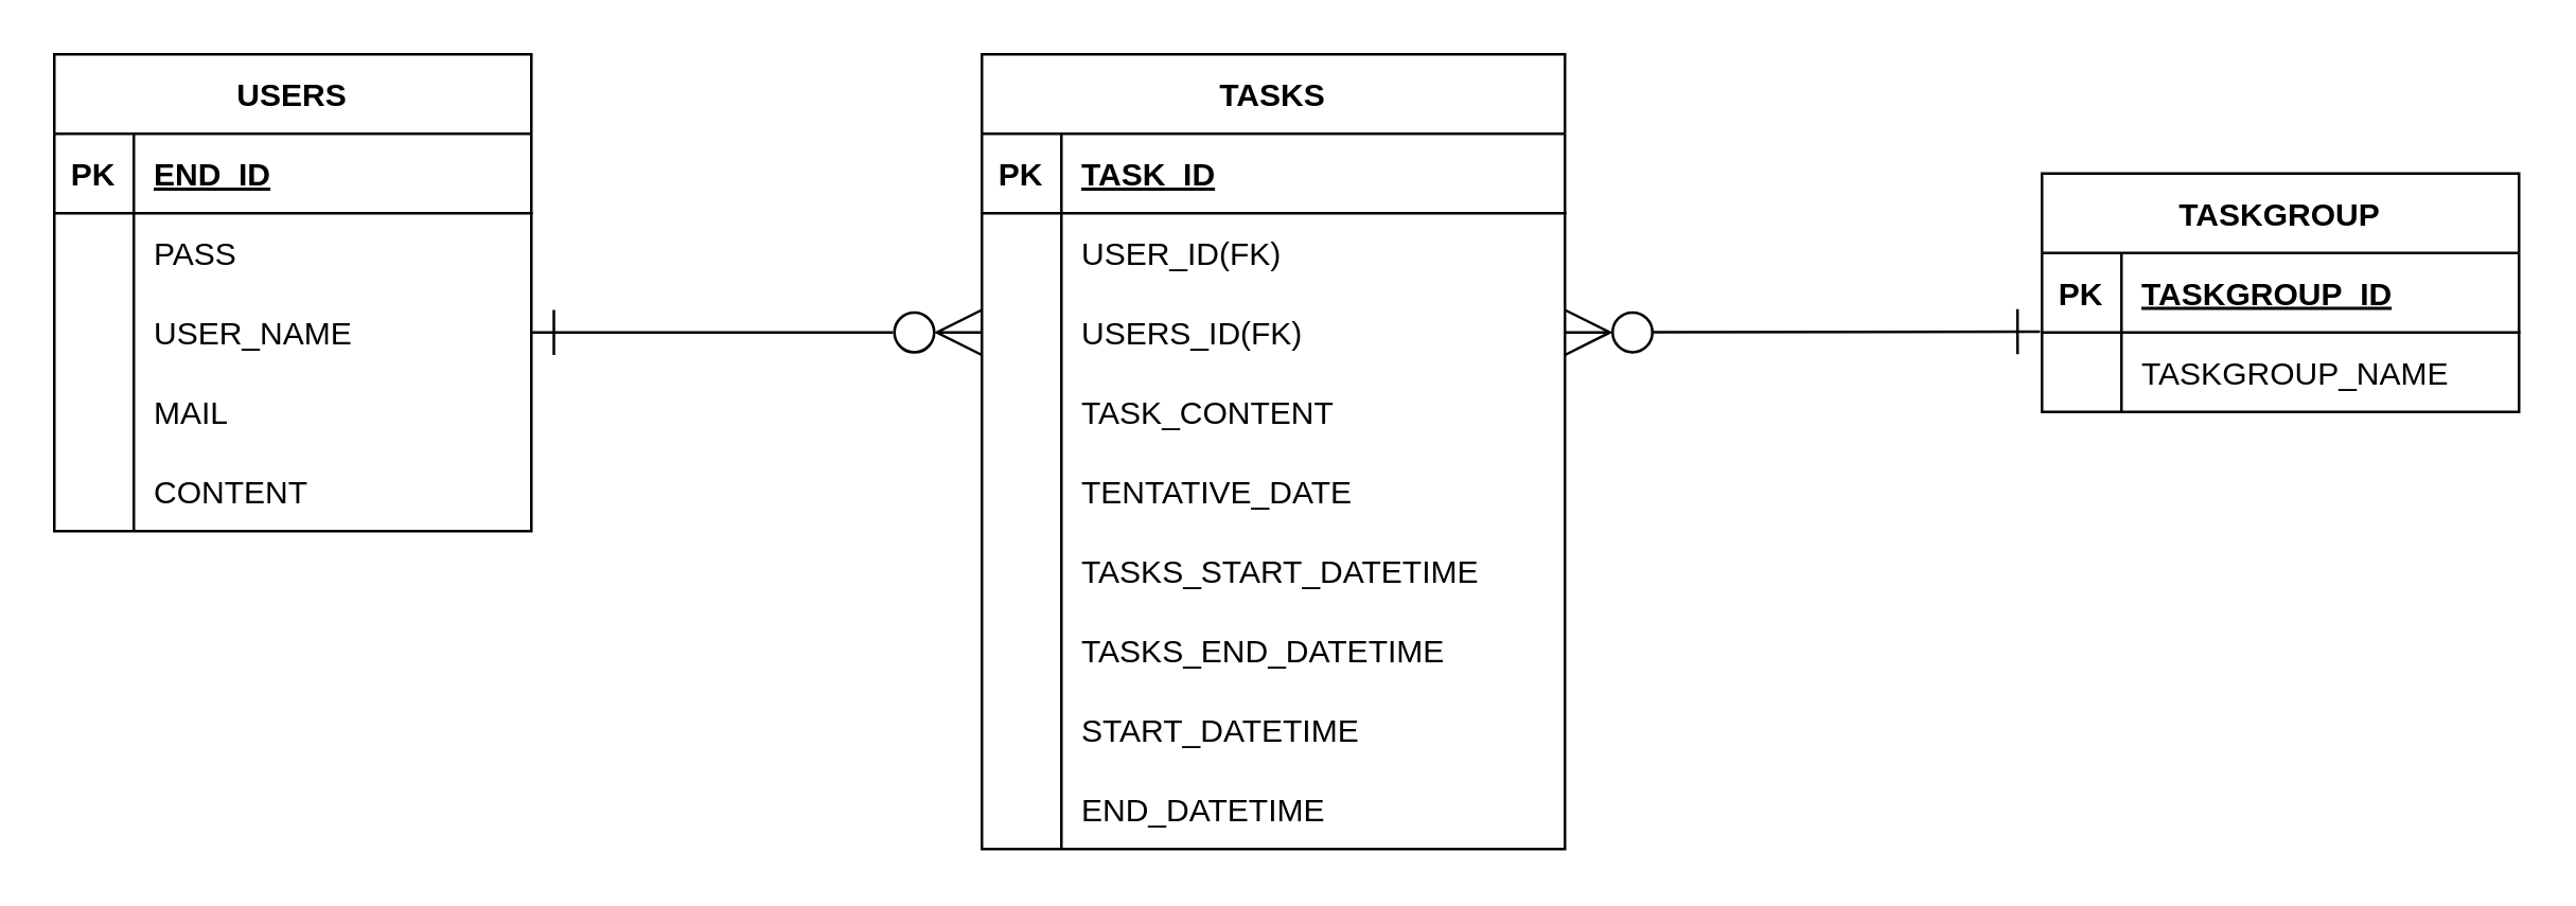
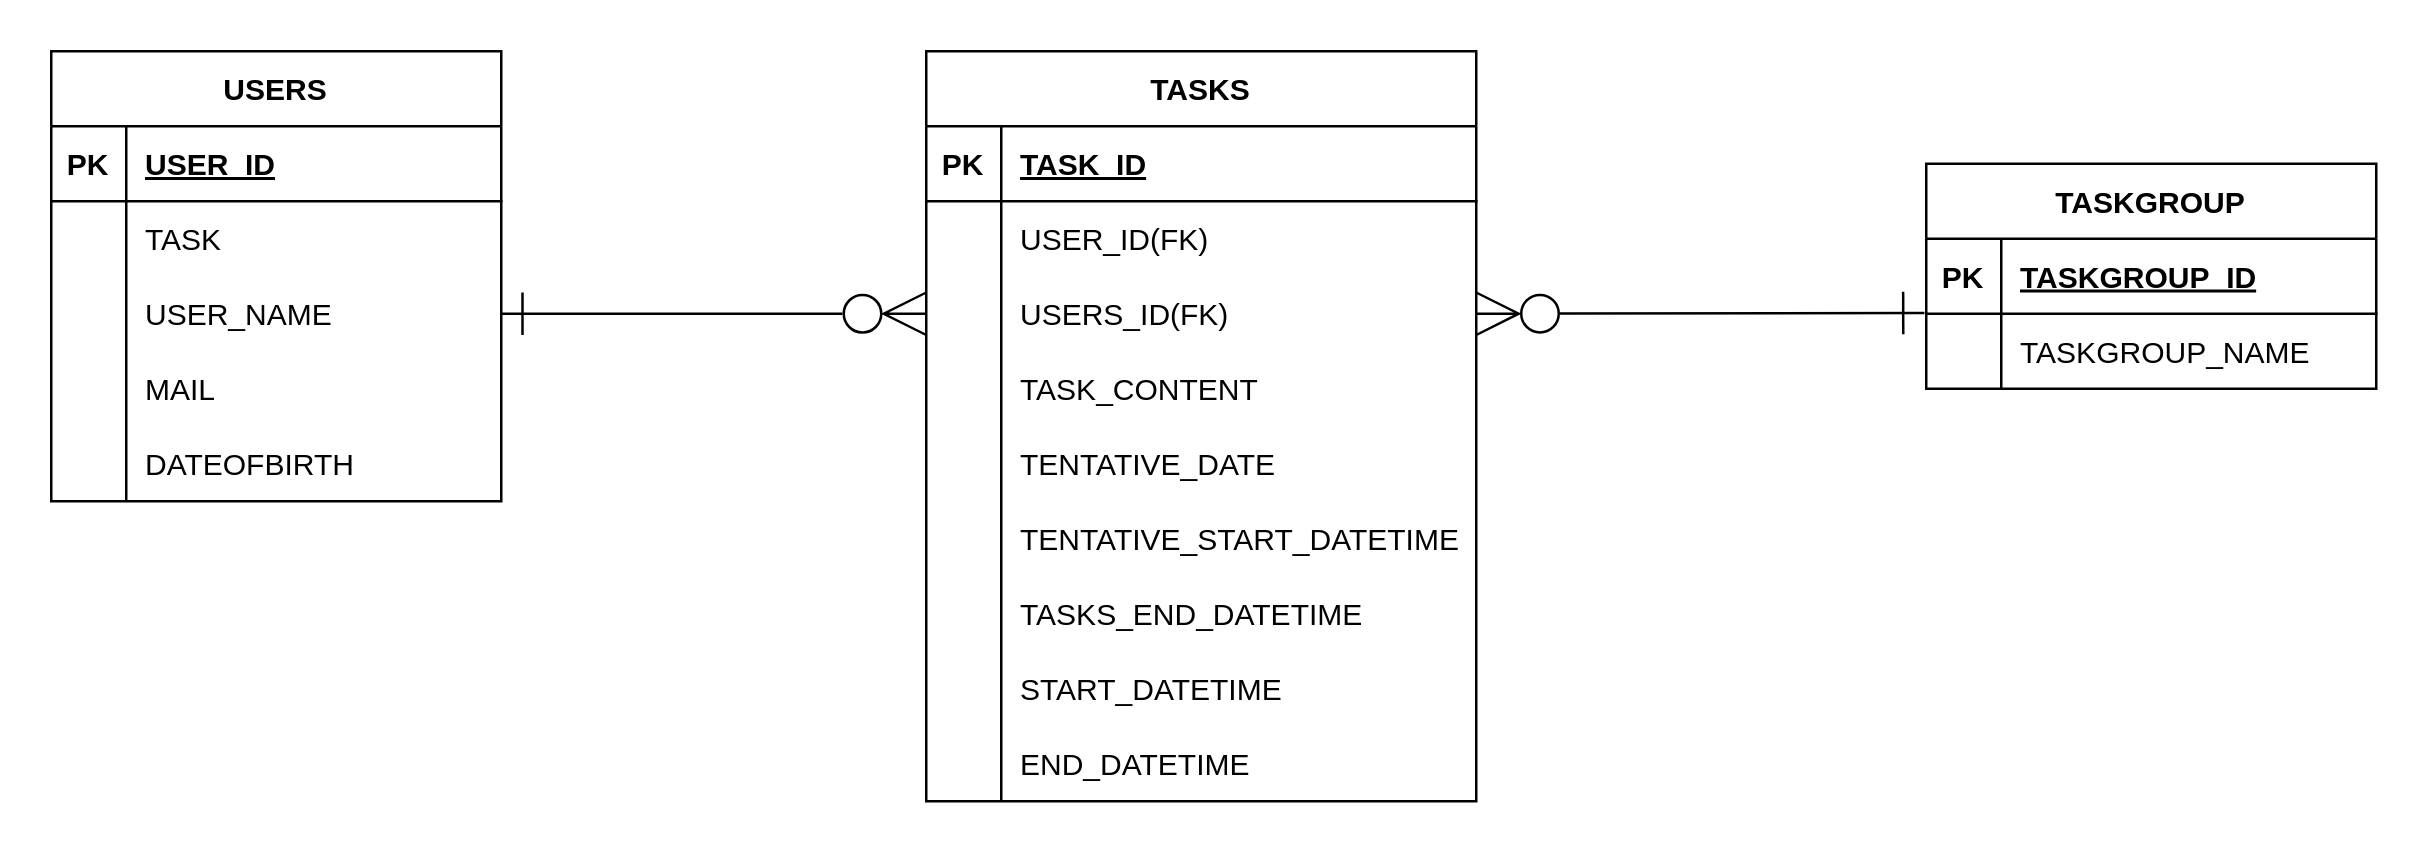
  <mxCell id="0" />
  <mxCell id="1" parent="0" />
  <mxCell id="2" value="USERS" style="shape=table;startSize=30;container=1;collapsible=1;childLayout=tableLayout;fixedRows=1;rowLines=0;fontStyle=1;align=center;resizeLast=1;" parent="1" vertex="1"><mxGeometry x="20" y="20" width="180" height="180" as="geometry" /></mxCell>
  <mxCell id="3" value="" style="shape=tableRow;horizontal=0;startSize=0;swimlaneHead=0;swimlaneBody=0;fillColor=none;collapsible=0;dropTarget=0;points=[[0,0.5],[1,0.5]];portConstraint=eastwest;top=0;left=0;right=0;bottom=1;" parent="2" vertex="1"><mxGeometry y="30" width="180" height="30" as="geometry" /></mxCell>
  <mxCell id="4" value="PK" style="shape=partialRectangle;connectable=0;fillColor=none;top=0;left=0;bottom=0;right=0;fontStyle=1;overflow=hidden;" parent="3" vertex="1"><mxGeometry width="30" height="30" as="geometry"><mxRectangle width="30" height="30" as="alternateBounds" /></mxGeometry></mxCell>
- <mxCell id="5" value="END_ID" style="shape=partialRectangle;connectable=0;fillColor=none;top=0;left=0;bottom=0;right=0;align=left;spacingLeft=6;fontStyle=5;overflow=hidden;" parent="3" vertex="1"><mxGeometry x="30" width="150" height="30" as="geometry"><mxRectangle width="150" height="30" as="alternateBounds" /></mxGeometry></mxCell>
+ <mxCell id="5" value="USER_ID" style="shape=partialRectangle;connectable=0;fillColor=none;top=0;left=0;bottom=0;right=0;align=left;spacingLeft=6;fontStyle=5;overflow=hidden;" parent="3" vertex="1"><mxGeometry x="30" width="150" height="30" as="geometry"><mxRectangle width="150" height="30" as="alternateBounds" /></mxGeometry></mxCell>
  <mxCell id="6" value="" style="shape=tableRow;horizontal=0;startSize=0;swimlaneHead=0;swimlaneBody=0;fillColor=none;collapsible=0;dropTarget=0;points=[[0,0.5],[1,0.5]];portConstraint=eastwest;top=0;left=0;right=0;bottom=0;" parent="2" vertex="1"><mxGeometry y="60" width="180" height="30" as="geometry" /></mxCell>
  <mxCell id="7" value="" style="shape=partialRectangle;connectable=0;fillColor=none;top=0;left=0;bottom=0;right=0;editable=1;overflow=hidden;" parent="6" vertex="1"><mxGeometry width="30" height="30" as="geometry"><mxRectangle width="30" height="30" as="alternateBounds" /></mxGeometry></mxCell>
- <mxCell id="8" value="PASS" style="shape=partialRectangle;connectable=0;fillColor=none;top=0;left=0;bottom=0;right=0;align=left;spacingLeft=6;overflow=hidden;" parent="6" vertex="1"><mxGeometry x="30" width="150" height="30" as="geometry"><mxRectangle width="150" height="30" as="alternateBounds" /></mxGeometry></mxCell>
+ <mxCell id="8" value="TASK" style="shape=partialRectangle;connectable=0;fillColor=none;top=0;left=0;bottom=0;right=0;align=left;spacingLeft=6;overflow=hidden;" parent="6" vertex="1"><mxGeometry x="30" width="150" height="30" as="geometry"><mxRectangle width="150" height="30" as="alternateBounds" /></mxGeometry></mxCell>
  <mxCell id="9" value="" style="shape=tableRow;horizontal=0;startSize=0;swimlaneHead=0;swimlaneBody=0;fillColor=none;collapsible=0;dropTarget=0;points=[[0,0.5],[1,0.5]];portConstraint=eastwest;top=0;left=0;right=0;bottom=0;" parent="2" vertex="1"><mxGeometry y="90" width="180" height="30" as="geometry" /></mxCell>
  <mxCell id="10" value="" style="shape=partialRectangle;connectable=0;fillColor=none;top=0;left=0;bottom=0;right=0;editable=1;overflow=hidden;" parent="9" vertex="1"><mxGeometry width="30" height="30" as="geometry"><mxRectangle width="30" height="30" as="alternateBounds" /></mxGeometry></mxCell>
  <mxCell id="11" value="USER_NAME" style="shape=partialRectangle;connectable=0;fillColor=none;top=0;left=0;bottom=0;right=0;align=left;spacingLeft=6;overflow=hidden;" parent="9" vertex="1"><mxGeometry x="30" width="150" height="30" as="geometry"><mxRectangle width="150" height="30" as="alternateBounds" /></mxGeometry></mxCell>
  <mxCell id="12" value="" style="shape=tableRow;horizontal=0;startSize=0;swimlaneHead=0;swimlaneBody=0;fillColor=none;collapsible=0;dropTarget=0;points=[[0,0.5],[1,0.5]];portConstraint=eastwest;top=0;left=0;right=0;bottom=0;" parent="2" vertex="1"><mxGeometry y="120" width="180" height="30" as="geometry" /></mxCell>
  <mxCell id="13" value="" style="shape=partialRectangle;connectable=0;fillColor=none;top=0;left=0;bottom=0;right=0;editable=1;overflow=hidden;" parent="12" vertex="1"><mxGeometry width="30" height="30" as="geometry"><mxRectangle width="30" height="30" as="alternateBounds" /></mxGeometry></mxCell>
  <mxCell id="14" value="MAIL" style="shape=partialRectangle;connectable=0;fillColor=none;top=0;left=0;bottom=0;right=0;align=left;spacingLeft=6;overflow=hidden;" parent="12" vertex="1"><mxGeometry x="30" width="150" height="30" as="geometry"><mxRectangle width="150" height="30" as="alternateBounds" /></mxGeometry></mxCell>
  <mxCell id="15" style="shape=tableRow;horizontal=0;startSize=0;swimlaneHead=0;swimlaneBody=0;fillColor=none;collapsible=0;dropTarget=0;points=[[0,0.5],[1,0.5]];portConstraint=eastwest;top=0;left=0;right=0;bottom=0;" parent="2" vertex="1"><mxGeometry y="150" width="180" height="30" as="geometry" /></mxCell>
  <mxCell id="16" style="shape=partialRectangle;connectable=0;fillColor=none;top=0;left=0;bottom=0;right=0;editable=1;overflow=hidden;" parent="15" vertex="1"><mxGeometry width="30" height="30" as="geometry"><mxRectangle width="30" height="30" as="alternateBounds" /></mxGeometry></mxCell>
- <mxCell id="17" value="CONTENT" style="shape=partialRectangle;connectable=0;fillColor=none;top=0;left=0;bottom=0;right=0;align=left;spacingLeft=6;overflow=hidden;" parent="15" vertex="1"><mxGeometry x="30" width="150" height="30" as="geometry"><mxRectangle width="150" height="30" as="alternateBounds" /></mxGeometry></mxCell>
+ <mxCell id="17" value="DATEOFBIRTH" style="shape=partialRectangle;connectable=0;fillColor=none;top=0;left=0;bottom=0;right=0;align=left;spacingLeft=6;overflow=hidden;" parent="15" vertex="1"><mxGeometry x="30" width="150" height="30" as="geometry"><mxRectangle width="150" height="30" as="alternateBounds" /></mxGeometry></mxCell>
  <mxCell id="18" value="TASKS" style="shape=table;startSize=30;container=1;collapsible=1;childLayout=tableLayout;fixedRows=1;rowLines=0;fontStyle=1;align=center;resizeLast=1;" parent="1" vertex="1"><mxGeometry x="370" y="20" width="220" height="300" as="geometry" /></mxCell>
  <mxCell id="19" value="" style="shape=tableRow;horizontal=0;startSize=0;swimlaneHead=0;swimlaneBody=0;fillColor=none;collapsible=0;dropTarget=0;points=[[0,0.5],[1,0.5]];portConstraint=eastwest;top=0;left=0;right=0;bottom=1;" parent="18" vertex="1"><mxGeometry y="30" width="220" height="30" as="geometry" /></mxCell>
  <mxCell id="20" value="PK" style="shape=partialRectangle;connectable=0;fillColor=none;top=0;left=0;bottom=0;right=0;fontStyle=1;overflow=hidden;" parent="19" vertex="1"><mxGeometry width="30" height="30" as="geometry"><mxRectangle width="30" height="30" as="alternateBounds" /></mxGeometry></mxCell>
  <mxCell id="21" value="TASK_ID" style="shape=partialRectangle;connectable=0;fillColor=none;top=0;left=0;bottom=0;right=0;align=left;spacingLeft=6;fontStyle=5;overflow=hidden;" parent="19" vertex="1"><mxGeometry x="30" width="190" height="30" as="geometry"><mxRectangle width="190" height="30" as="alternateBounds" /></mxGeometry></mxCell>
  <mxCell id="22" value="" style="shape=tableRow;horizontal=0;startSize=0;swimlaneHead=0;swimlaneBody=0;fillColor=none;collapsible=0;dropTarget=0;points=[[0,0.5],[1,0.5]];portConstraint=eastwest;top=0;left=0;right=0;bottom=0;" parent="18" vertex="1"><mxGeometry y="60" width="220" height="30" as="geometry" /></mxCell>
  <mxCell id="23" value="" style="shape=partialRectangle;connectable=0;fillColor=none;top=0;left=0;bottom=0;right=0;editable=1;overflow=hidden;" parent="22" vertex="1"><mxGeometry width="30" height="30" as="geometry"><mxRectangle width="30" height="30" as="alternateBounds" /></mxGeometry></mxCell>
  <mxCell id="24" value="USER_ID(FK)" style="shape=partialRectangle;connectable=0;fillColor=none;top=0;left=0;bottom=0;right=0;align=left;spacingLeft=6;overflow=hidden;" parent="22" vertex="1"><mxGeometry x="30" width="190" height="30" as="geometry"><mxRectangle width="190" height="30" as="alternateBounds" /></mxGeometry></mxCell>
  <mxCell id="25" value="" style="shape=tableRow;horizontal=0;startSize=0;swimlaneHead=0;swimlaneBody=0;fillColor=none;collapsible=0;dropTarget=0;points=[[0,0.5],[1,0.5]];portConstraint=eastwest;top=0;left=0;right=0;bottom=0;" parent="18" vertex="1"><mxGeometry y="90" width="220" height="30" as="geometry" /></mxCell>
  <mxCell id="26" value="" style="shape=partialRectangle;connectable=0;fillColor=none;top=0;left=0;bottom=0;right=0;editable=1;overflow=hidden;" parent="25" vertex="1"><mxGeometry width="30" height="30" as="geometry"><mxRectangle width="30" height="30" as="alternateBounds" /></mxGeometry></mxCell>
  <mxCell id="27" value="USERS_ID(FK)" style="shape=partialRectangle;connectable=0;fillColor=none;top=0;left=0;bottom=0;right=0;align=left;spacingLeft=6;overflow=hidden;" parent="25" vertex="1"><mxGeometry x="30" width="190" height="30" as="geometry"><mxRectangle width="190" height="30" as="alternateBounds" /></mxGeometry></mxCell>
  <mxCell id="28" value="" style="shape=tableRow;horizontal=0;startSize=0;swimlaneHead=0;swimlaneBody=0;fillColor=none;collapsible=0;dropTarget=0;points=[[0,0.5],[1,0.5]];portConstraint=eastwest;top=0;left=0;right=0;bottom=0;" parent="18" vertex="1"><mxGeometry y="120" width="220" height="30" as="geometry" /></mxCell>
  <mxCell id="29" value="" style="shape=partialRectangle;connectable=0;fillColor=none;top=0;left=0;bottom=0;right=0;editable=1;overflow=hidden;" parent="28" vertex="1"><mxGeometry width="30" height="30" as="geometry"><mxRectangle width="30" height="30" as="alternateBounds" /></mxGeometry></mxCell>
  <mxCell id="30" value="TASK_CONTENT" style="shape=partialRectangle;connectable=0;fillColor=none;top=0;left=0;bottom=0;right=0;align=left;spacingLeft=6;overflow=hidden;" parent="28" vertex="1"><mxGeometry x="30" width="190" height="30" as="geometry"><mxRectangle width="190" height="30" as="alternateBounds" /></mxGeometry></mxCell>
  <mxCell id="31" style="shape=tableRow;horizontal=0;startSize=0;swimlaneHead=0;swimlaneBody=0;fillColor=none;collapsible=0;dropTarget=0;points=[[0,0.5],[1,0.5]];portConstraint=eastwest;top=0;left=0;right=0;bottom=0;" parent="18" vertex="1"><mxGeometry y="150" width="220" height="30" as="geometry" /></mxCell>
  <mxCell id="32" style="shape=partialRectangle;connectable=0;fillColor=none;top=0;left=0;bottom=0;right=0;editable=1;overflow=hidden;" parent="31" vertex="1"><mxGeometry width="30" height="30" as="geometry"><mxRectangle width="30" height="30" as="alternateBounds" /></mxGeometry></mxCell>
  <mxCell id="33" value="TENTATIVE_DATE" style="shape=partialRectangle;connectable=0;fillColor=none;top=0;left=0;bottom=0;right=0;align=left;spacingLeft=6;overflow=hidden;" parent="31" vertex="1"><mxGeometry x="30" width="190" height="30" as="geometry"><mxRectangle width="190" height="30" as="alternateBounds" /></mxGeometry></mxCell>
  <mxCell id="34" style="shape=tableRow;horizontal=0;startSize=0;swimlaneHead=0;swimlaneBody=0;fillColor=none;collapsible=0;dropTarget=0;points=[[0,0.5],[1,0.5]];portConstraint=eastwest;top=0;left=0;right=0;bottom=0;" parent="18" vertex="1"><mxGeometry y="180" width="220" height="30" as="geometry" /></mxCell>
  <mxCell id="35" style="shape=partialRectangle;connectable=0;fillColor=none;top=0;left=0;bottom=0;right=0;editable=1;overflow=hidden;" parent="34" vertex="1"><mxGeometry width="30" height="30" as="geometry"><mxRectangle width="30" height="30" as="alternateBounds" /></mxGeometry></mxCell>
- <mxCell id="36" value="TASKS_START_DATETIME" style="shape=partialRectangle;connectable=0;fillColor=none;top=0;left=0;bottom=0;right=0;align=left;spacingLeft=6;overflow=hidden;" parent="34" vertex="1"><mxGeometry x="30" width="190" height="30" as="geometry"><mxRectangle width="190" height="30" as="alternateBounds" /></mxGeometry></mxCell>
+ <mxCell id="36" value="TENTATIVE_START_DATETIME" style="shape=partialRectangle;connectable=0;fillColor=none;top=0;left=0;bottom=0;right=0;align=left;spacingLeft=6;overflow=hidden;" parent="34" vertex="1"><mxGeometry x="30" width="190" height="30" as="geometry"><mxRectangle width="190" height="30" as="alternateBounds" /></mxGeometry></mxCell>
  <mxCell id="37" style="shape=tableRow;horizontal=0;startSize=0;swimlaneHead=0;swimlaneBody=0;fillColor=none;collapsible=0;dropTarget=0;points=[[0,0.5],[1,0.5]];portConstraint=eastwest;top=0;left=0;right=0;bottom=0;" parent="18" vertex="1"><mxGeometry y="210" width="220" height="30" as="geometry" /></mxCell>
  <mxCell id="38" style="shape=partialRectangle;connectable=0;fillColor=none;top=0;left=0;bottom=0;right=0;editable=1;overflow=hidden;" parent="37" vertex="1"><mxGeometry width="30" height="30" as="geometry"><mxRectangle width="30" height="30" as="alternateBounds" /></mxGeometry></mxCell>
  <mxCell id="39" value="TASKS_END_DATETIME" style="shape=partialRectangle;connectable=0;fillColor=none;top=0;left=0;bottom=0;right=0;align=left;spacingLeft=6;overflow=hidden;" parent="37" vertex="1"><mxGeometry x="30" width="190" height="30" as="geometry"><mxRectangle width="190" height="30" as="alternateBounds" /></mxGeometry></mxCell>
  <mxCell id="40" style="shape=tableRow;horizontal=0;startSize=0;swimlaneHead=0;swimlaneBody=0;fillColor=none;collapsible=0;dropTarget=0;points=[[0,0.5],[1,0.5]];portConstraint=eastwest;top=0;left=0;right=0;bottom=0;" parent="18" vertex="1"><mxGeometry y="240" width="220" height="30" as="geometry" /></mxCell>
  <mxCell id="41" style="shape=partialRectangle;connectable=0;fillColor=none;top=0;left=0;bottom=0;right=0;editable=1;overflow=hidden;" parent="40" vertex="1"><mxGeometry width="30" height="30" as="geometry"><mxRectangle width="30" height="30" as="alternateBounds" /></mxGeometry></mxCell>
  <mxCell id="42" value="START_DATETIME" style="shape=partialRectangle;connectable=0;fillColor=none;top=0;left=0;bottom=0;right=0;align=left;spacingLeft=6;overflow=hidden;" parent="40" vertex="1"><mxGeometry x="30" width="190" height="30" as="geometry"><mxRectangle width="190" height="30" as="alternateBounds" /></mxGeometry></mxCell>
  <mxCell id="43" style="shape=tableRow;horizontal=0;startSize=0;swimlaneHead=0;swimlaneBody=0;fillColor=none;collapsible=0;dropTarget=0;points=[[0,0.5],[1,0.5]];portConstraint=eastwest;top=0;left=0;right=0;bottom=0;" parent="18" vertex="1"><mxGeometry y="270" width="220" height="30" as="geometry" /></mxCell>
  <mxCell id="44" style="shape=partialRectangle;connectable=0;fillColor=none;top=0;left=0;bottom=0;right=0;editable=1;overflow=hidden;" parent="43" vertex="1"><mxGeometry width="30" height="30" as="geometry"><mxRectangle width="30" height="30" as="alternateBounds" /></mxGeometry></mxCell>
  <mxCell id="45" value="END_DATETIME" style="shape=partialRectangle;connectable=0;fillColor=none;top=0;left=0;bottom=0;right=0;align=left;spacingLeft=6;overflow=hidden;" parent="43" vertex="1"><mxGeometry x="30" width="190" height="30" as="geometry"><mxRectangle width="190" height="30" as="alternateBounds" /></mxGeometry></mxCell>
  <mxCell id="46" style="edgeStyle=none;html=1;exitX=1;exitY=0.5;exitDx=0;exitDy=0;entryX=0;entryY=0.5;entryDx=0;entryDy=0;endArrow=ERzeroToMany;endFill=0;startSize=15;endSize=15;startArrow=ERone;startFill=0;" parent="1" source="9" target="25" edge="1"><mxGeometry relative="1" as="geometry" /></mxCell>
  <mxCell id="47" value="TASKGROUP" style="shape=table;startSize=30;container=1;collapsible=1;childLayout=tableLayout;fixedRows=1;rowLines=0;fontStyle=1;align=center;resizeLast=1;" vertex="1" parent="1"><mxGeometry x="770" y="65" width="180" height="90" as="geometry" /></mxCell>
  <mxCell id="48" value="" style="shape=tableRow;horizontal=0;startSize=0;swimlaneHead=0;swimlaneBody=0;fillColor=none;collapsible=0;dropTarget=0;points=[[0,0.5],[1,0.5]];portConstraint=eastwest;top=0;left=0;right=0;bottom=1;" vertex="1" parent="47"><mxGeometry y="30" width="180" height="30" as="geometry" /></mxCell>
  <mxCell id="49" value="PK" style="shape=partialRectangle;connectable=0;fillColor=none;top=0;left=0;bottom=0;right=0;fontStyle=1;overflow=hidden;" vertex="1" parent="48"><mxGeometry width="30" height="30" as="geometry"><mxRectangle width="30" height="30" as="alternateBounds" /></mxGeometry></mxCell>
  <mxCell id="50" value="TASKGROUP_ID" style="shape=partialRectangle;connectable=0;fillColor=none;top=0;left=0;bottom=0;right=0;align=left;spacingLeft=6;fontStyle=5;overflow=hidden;" vertex="1" parent="48"><mxGeometry x="30" width="150" height="30" as="geometry"><mxRectangle width="150" height="30" as="alternateBounds" /></mxGeometry></mxCell>
  <mxCell id="51" value="" style="shape=tableRow;horizontal=0;startSize=0;swimlaneHead=0;swimlaneBody=0;fillColor=none;collapsible=0;dropTarget=0;points=[[0,0.5],[1,0.5]];portConstraint=eastwest;top=0;left=0;right=0;bottom=0;" vertex="1" parent="47"><mxGeometry y="60" width="180" height="30" as="geometry" /></mxCell>
  <mxCell id="52" value="" style="shape=partialRectangle;connectable=0;fillColor=none;top=0;left=0;bottom=0;right=0;editable=1;overflow=hidden;" vertex="1" parent="51"><mxGeometry width="30" height="30" as="geometry"><mxRectangle width="30" height="30" as="alternateBounds" /></mxGeometry></mxCell>
  <mxCell id="53" value="TASKGROUP_NAME" style="shape=partialRectangle;connectable=0;fillColor=none;top=0;left=0;bottom=0;right=0;align=left;spacingLeft=6;overflow=hidden;" vertex="1" parent="51"><mxGeometry x="30" width="150" height="30" as="geometry"><mxRectangle width="150" height="30" as="alternateBounds" /></mxGeometry></mxCell>
  <mxCell id="54" style="edgeStyle=none;html=1;exitX=1;exitY=0.5;exitDx=0;exitDy=0;entryX=-0.004;entryY=-0.011;entryDx=0;entryDy=0;entryPerimeter=0;endArrow=ERone;endFill=0;startArrow=ERzeroToMany;startFill=0;endSize=15;startSize=15;" edge="1" parent="1" source="25" target="51"><mxGeometry relative="1" as="geometry" /></mxCell>
